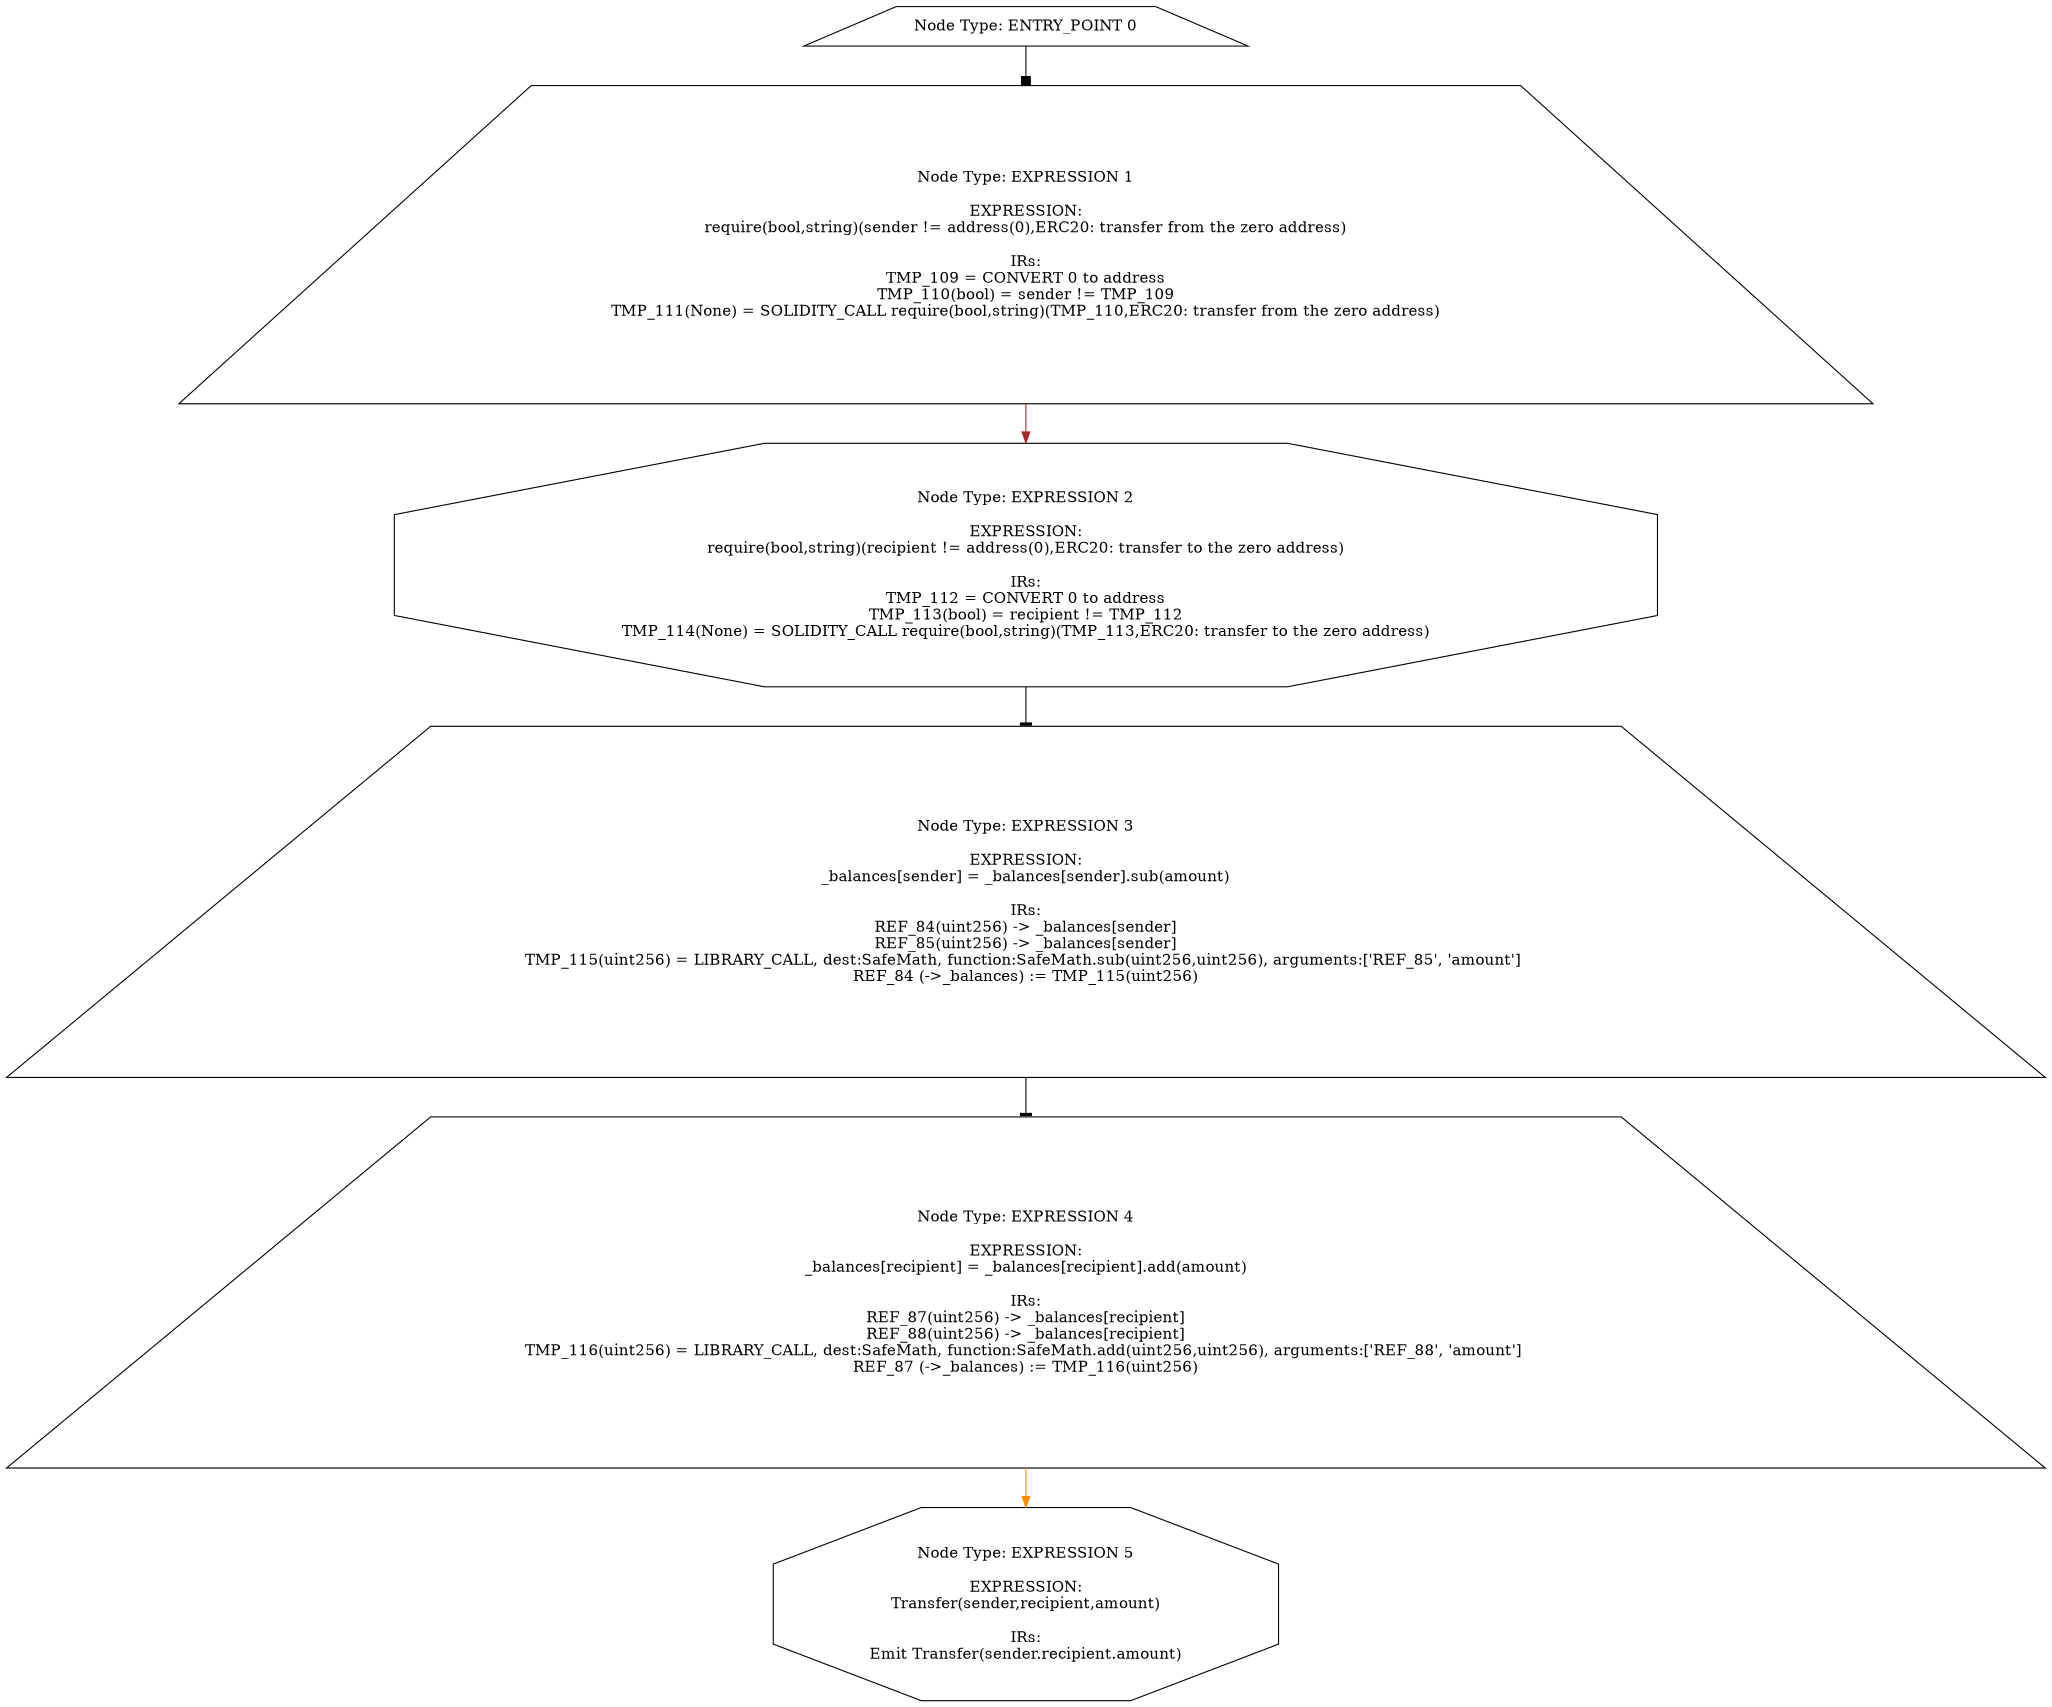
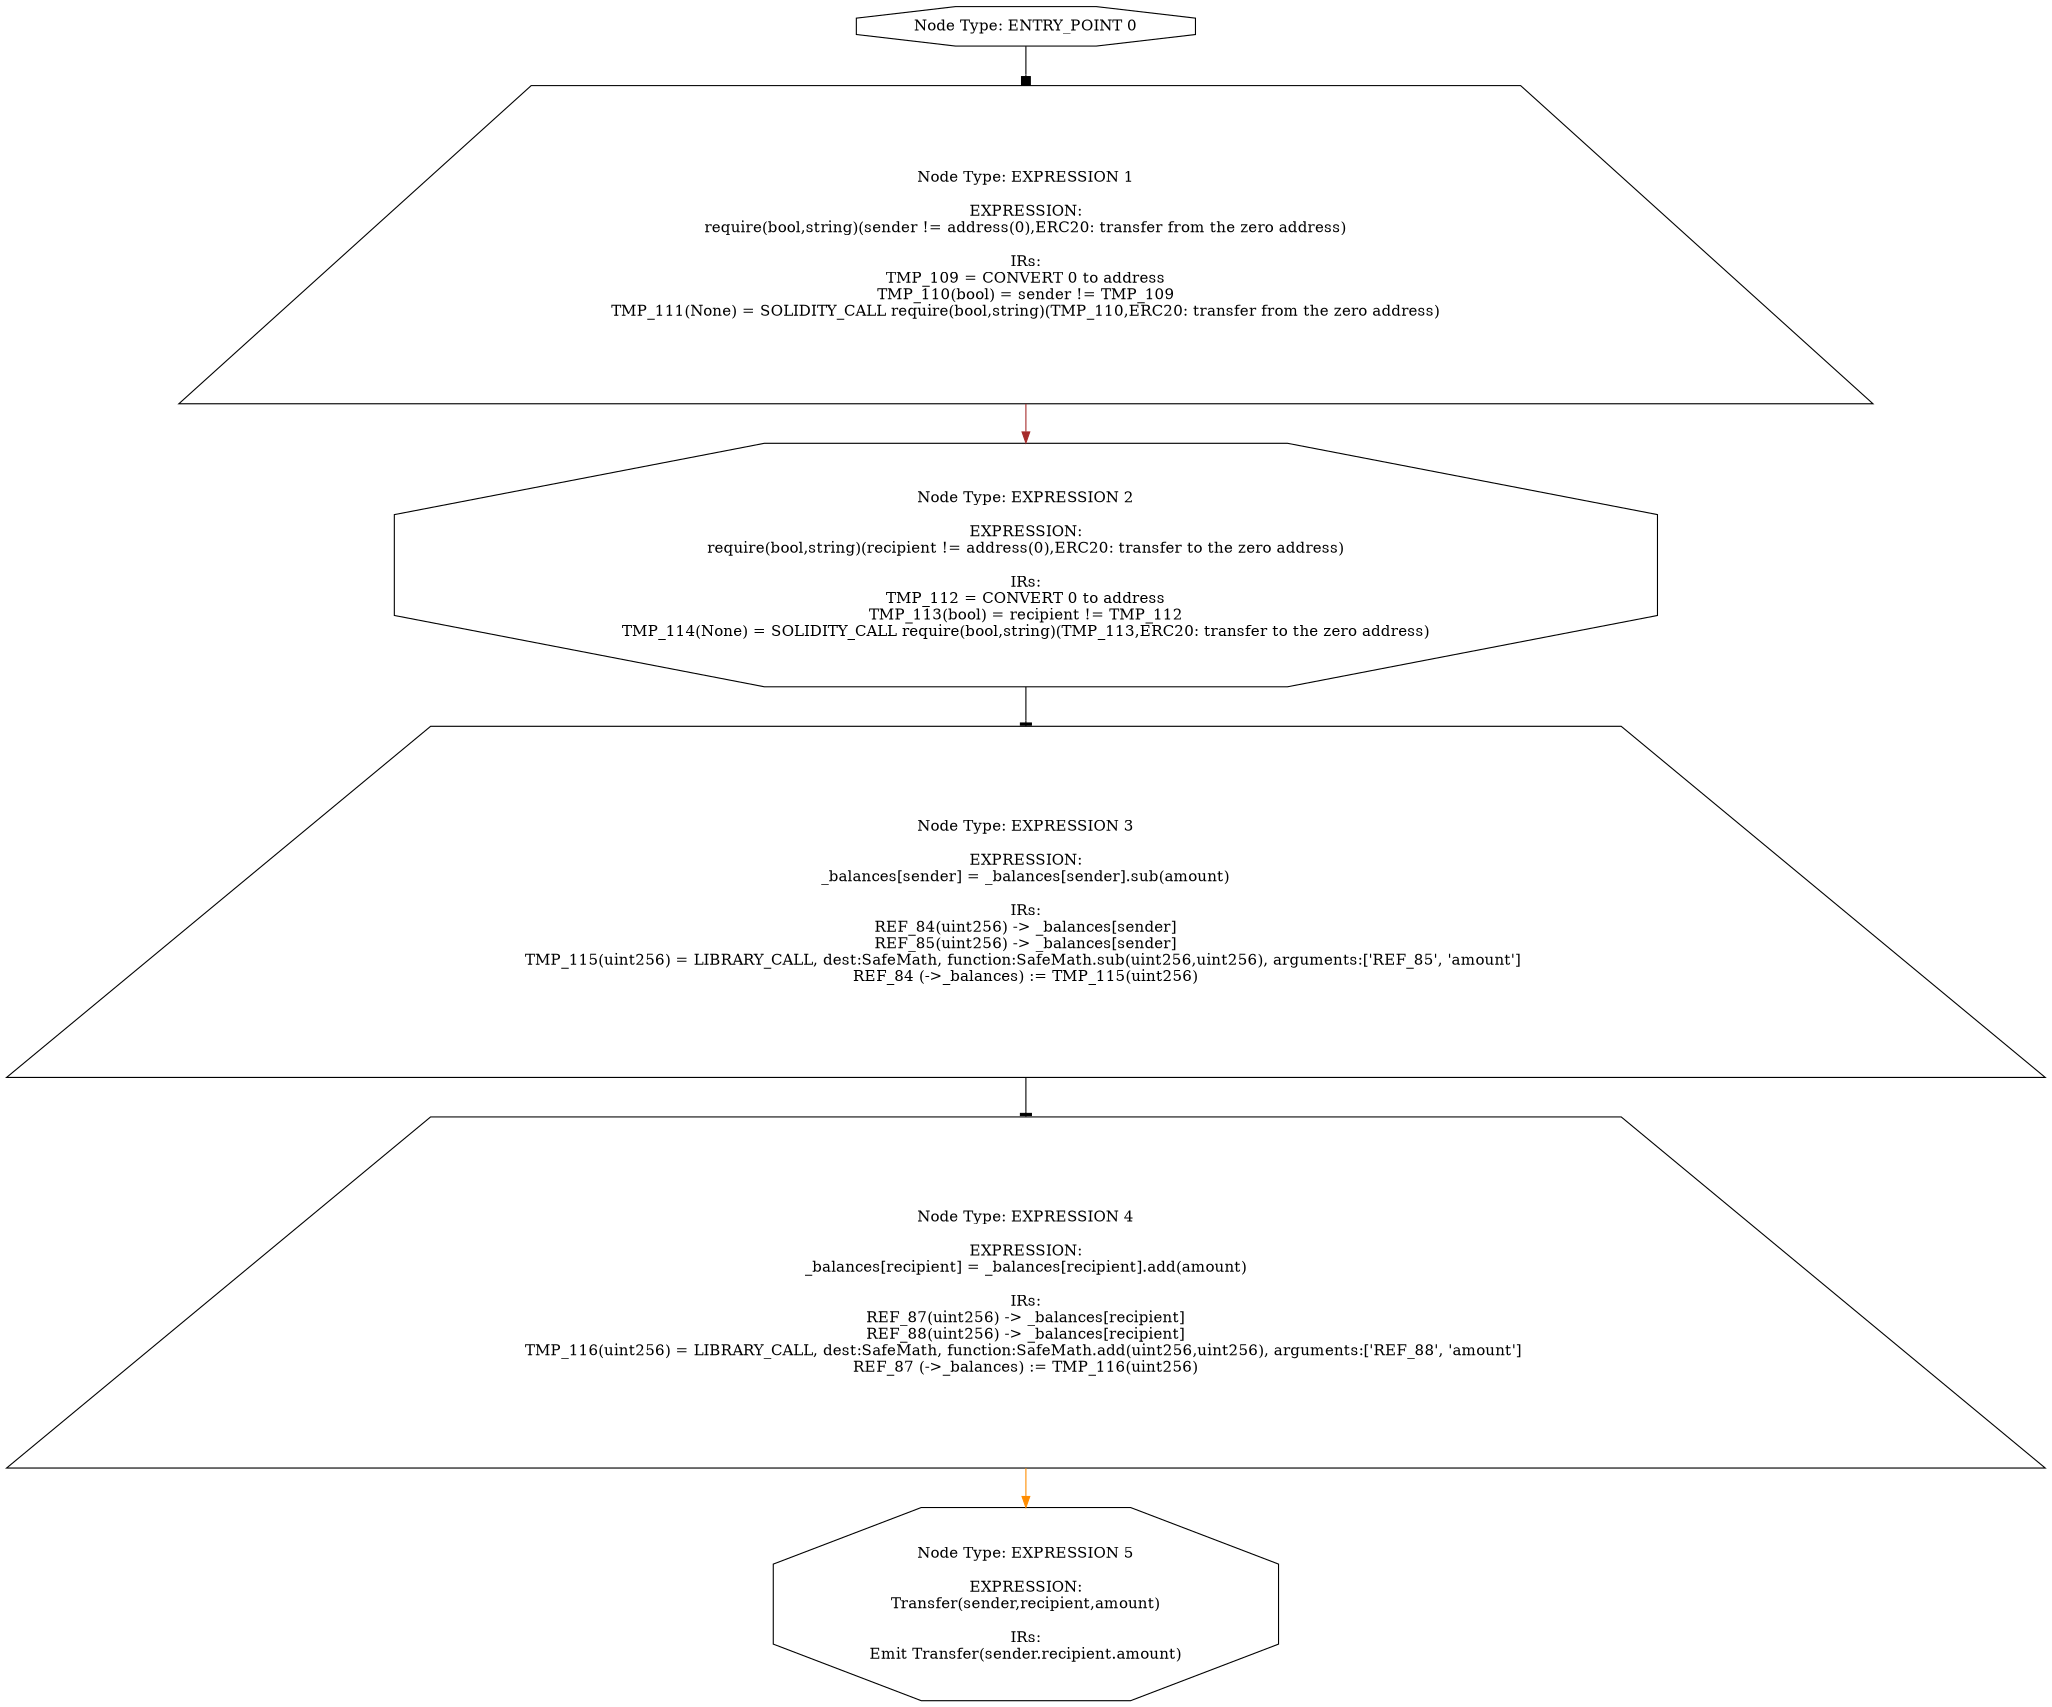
  digraph {
    node [shape=trapezium]
    edge [color=black arrowhead=normal]
-   n1 [label="Node Type: ENTRY_POINT 0\n"]
+   n1 [label="Node Type: ENTRY_POINT 0\n" shape=octagon]
    n2 [label="Node Type: EXPRESSION 1\n\nEXPRESSION:\nrequire(bool,string)(sender != address(0),ERC20: transfer from the zero address)\n\nIRs:\nTMP_109 = CONVERT 0 to address\nTMP_110(bool) = sender != TMP_109\nTMP_111(None) = SOLIDITY_CALL require(bool,string)(TMP_110,ERC20: transfer from the zero address)"]
    n3 [label="Node Type: EXPRESSION 2\n\nEXPRESSION:\nrequire(bool,string)(recipient != address(0),ERC20: transfer to the zero address)\n\nIRs:\nTMP_112 = CONVERT 0 to address\nTMP_113(bool) = recipient != TMP_112\nTMP_114(None) = SOLIDITY_CALL require(bool,string)(TMP_113,ERC20: transfer to the zero address)" shape=octagon]
    n4 [label="Node Type: EXPRESSION 3\n\nEXPRESSION:\n_balances[sender] = _balances[sender].sub(amount)\n\nIRs:\nREF_84(uint256) -> _balances[sender]\nREF_85(uint256) -> _balances[sender]\nTMP_115(uint256) = LIBRARY_CALL, dest:SafeMath, function:SafeMath.sub(uint256,uint256), arguments:['REF_85', 'amount'] \nREF_84 (->_balances) := TMP_115(uint256)"]
    n5 [label="Node Type: EXPRESSION 4\n\nEXPRESSION:\n_balances[recipient] = _balances[recipient].add(amount)\n\nIRs:\nREF_87(uint256) -> _balances[recipient]\nREF_88(uint256) -> _balances[recipient]\nTMP_116(uint256) = LIBRARY_CALL, dest:SafeMath, function:SafeMath.add(uint256,uint256), arguments:['REF_88', 'amount'] \nREF_87 (->_balances) := TMP_116(uint256)"]
    n6 [label="Node Type: EXPRESSION 5\n\nEXPRESSION:\nTransfer(sender,recipient,amount)\n\nIRs:\nEmit Transfer(sender.recipient.amount)" shape=octagon]
    n1 -> n2 [arrowhead=box]
    n2 -> n3 [color=brown]
    n3 -> n4 [arrowhead=tee]
    n4 -> n5 [arrowhead=tee]
    n5 -> n6 [color=darkorange]
  }
